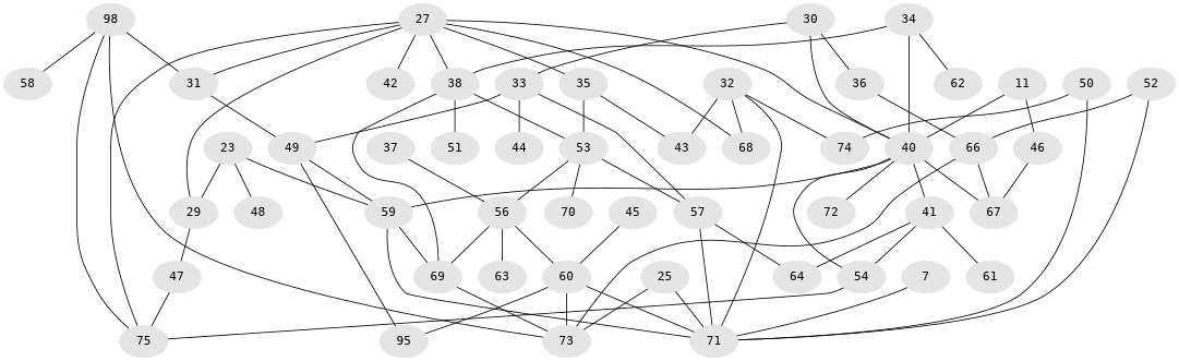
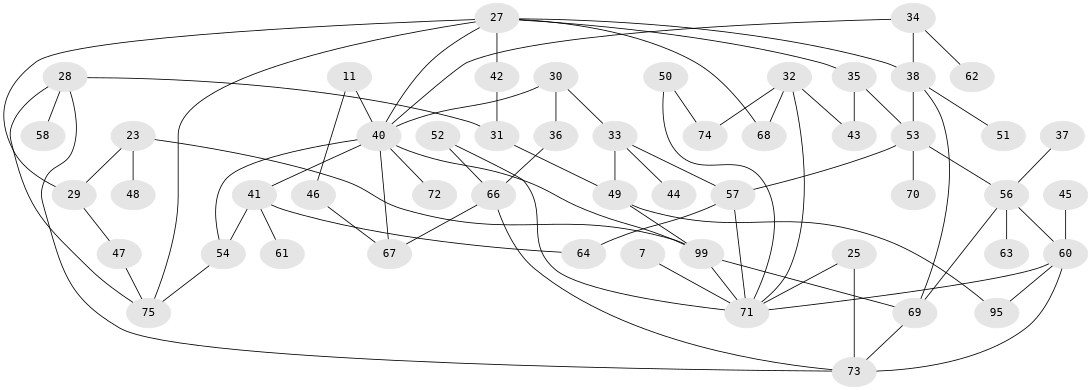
  graph {
    fontname="DejaVu Sans Mono"
    node [color=gray90 fontname="DejaVu Sans Mono" style=filled]
    edge [fontname="DejaVu Sans Mono"]
    71 [super="+9+3"]
    7
    40 [super="+26+39"]
-   59 [super="+2"]
+   59 [super="+2" label=99]
    41
    54 [super="+19"]
    67
    72
    11
    46
    23
    29
    48
    47
    69 [super="+10"]
    25
    73 [super="+17"]
    27 [super="+5"]
    31
    35
    38 [super="+12"]
    42
    68
    75 [super="+22"]
    49
    43
    53 [super="+18"]
    51
-   28 [label=98]
+   28
    58
    33 [super="+21"]
    44
    57 [super="+16"]
    30
    36
    66
    n37 [label=95]
    32 [super="+20"]
    74
    64
    34
    62
    56 [super="+15"]
    70
    60 [super="+14"]
    63
    37
    61
    45
    50
    52
    7 -- 71
    40 -- 59 [weight=3]
    40 -- 41
    40 -- 54
    40 -- 67
    40 -- 72
    59 -- 71 [weight=2]
    59 -- 69
    41 -- 54
    41 -- 64
    41 -- 61
    54 -- 75
    11 -- 40
    11 -- 46
    46 -- 67
    23 -- 59
    23 -- 29
    23 -- 48
    29 -- 47
    47 -- 75
    69 -- 73
    25 -- 71
    25 -- 73
    27 -- 40
    27 -- 29
-   27 -- 31
+   42 -- 31
    27 -- 35
    27 -- 38
    27 -- 42
    27 -- 68
    27 -- 75
    31 -- 49
    35 -- 43
    35 -- 53
    38 -- 69
    38 -- 53
    38 -- 51
    49 -- 59
    49 -- n37
    53 -- 57
    53 -- 56
    53 -- 70
    28 -- 73
    28 -- 31
    28 -- 75
    28 -- 58
    33 -- 49
    33 -- 44
    33 -- 57
    57 -- 71
    57 -- 64
    30 -- 40
    30 -- 33
    30 -- 36
    36 -- 66
    66 -- 67
    66 -- 73
    32 -- 71
    32 -- 68
    32 -- 43
    32 -- 74
    34 -- 40
    34 -- 38
    34 -- 62
    56 -- 69
    56 -- 60
    56 -- 63
    60 -- 71
    60 -- 73
    60 -- n37
    37 -- 56
    45 -- 60
    50 -- 71
    50 -- 74
    52 -- 71
    52 -- 66
  }
